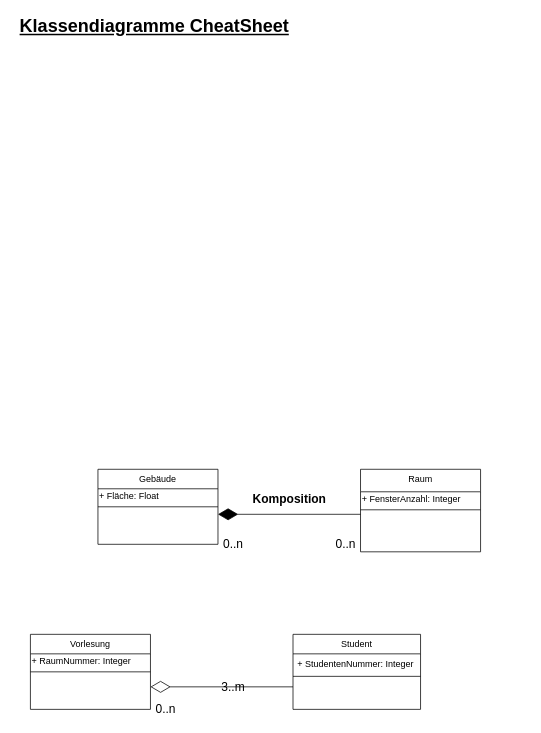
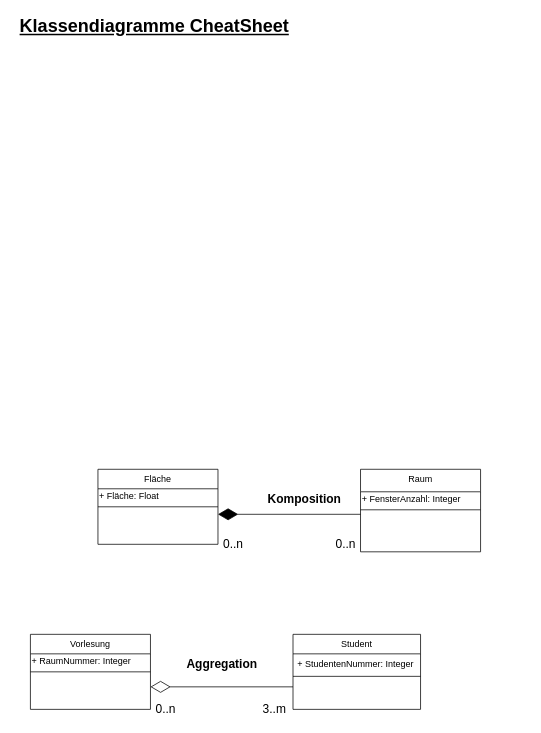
  <mxCell id="0" />
  <mxCell id="1" parent="0" />
  <mxCell id="2" value="Student" style="swimlane;fontStyle=0;align=center;verticalAlign=top;childLayout=stackLayout;horizontal=1;startSize=26;horizontalStack=0;resizeParent=1;resizeLast=0;collapsible=1;marginBottom=0;rounded=0;shadow=0;strokeWidth=1;" parent="1" vertex="1"><mxGeometry x="390" y="845" width="170" height="100" as="geometry"><mxRectangle x="130" y="380" width="160" height="26" as="alternateBounds" /></mxGeometry></mxCell>
  <mxCell id="3" value="+ StudentenNummer: Integer" style="text;align=left;verticalAlign=top;spacingLeft=4;spacingRight=4;overflow=hidden;rotatable=0;points=[[0,0.5],[1,0.5]];portConstraint=eastwest;" parent="2" vertex="1"><mxGeometry y="26" width="170" height="26" as="geometry" /></mxCell>
  <mxCell id="4" value="" style="line;html=1;strokeWidth=1;align=left;verticalAlign=middle;spacingTop=-1;spacingLeft=3;spacingRight=3;rotatable=0;labelPosition=right;points=[];portConstraint=eastwest;" parent="2" vertex="1"><mxGeometry y="52" width="170" height="8" as="geometry" /></mxCell>
  <mxCell id="5" value="Vorlesung" style="swimlane;fontStyle=0;align=center;verticalAlign=top;childLayout=stackLayout;horizontal=1;startSize=26;horizontalStack=0;resizeParent=1;resizeLast=0;collapsible=1;marginBottom=0;rounded=0;shadow=0;strokeWidth=1;" vertex="1" parent="1"><mxGeometry x="40" y="845" width="160" height="100" as="geometry"><mxRectangle x="130" y="380" width="160" height="26" as="alternateBounds" /></mxGeometry></mxCell>
  <mxCell id="6" value="+ RaumNummer: Integer" style="text;html=1;align=left;verticalAlign=middle;resizable=0;points=[];autosize=1;strokeColor=none;fillColor=none;" vertex="1" parent="5"><mxGeometry y="26" width="160" height="20" as="geometry" /></mxCell>
  <mxCell id="7" value="" style="line;html=1;strokeWidth=1;align=left;verticalAlign=middle;spacingTop=-1;spacingLeft=3;spacingRight=3;rotatable=0;labelPosition=right;points=[];portConstraint=eastwest;" vertex="1" parent="5"><mxGeometry y="46" width="160" height="8" as="geometry" /></mxCell>
  <mxCell id="8" value="" style="endArrow=diamondThin;endFill=0;endSize=24;html=1;rounded=0;" edge="1" parent="1"><mxGeometry width="160" relative="1" as="geometry"><mxPoint x="390" y="915" as="sourcePoint" /><mxPoint x="200" y="915" as="targetPoint" /></mxGeometry></mxCell>
+ <mxCell id="9" value="&lt;b&gt;&lt;font style=&quot;font-size: 16px&quot;&gt;Aggregation&lt;/font&gt;&lt;/b&gt;" style="text;html=1;align=center;verticalAlign=middle;resizable=0;points=[];autosize=1;strokeColor=none;fillColor=none;" vertex="1" parent="1"><mxGeometry x="240" y="875" width="110" height="20" as="geometry" /></mxCell>
  <mxCell id="10" value="Raum" style="swimlane;fontStyle=0;align=center;verticalAlign=top;childLayout=stackLayout;horizontal=1;startSize=30;horizontalStack=0;resizeParent=1;resizeLast=0;collapsible=1;marginBottom=0;rounded=0;shadow=0;strokeWidth=1;" vertex="1" parent="1"><mxGeometry x="480" y="625" width="160" height="110" as="geometry"><mxRectangle x="130" y="380" width="160" height="26" as="alternateBounds" /></mxGeometry></mxCell>
  <mxCell id="11" value="+ FensterAnzahl: Integer" style="text;html=1;align=left;verticalAlign=middle;resizable=0;points=[];autosize=1;strokeColor=none;fillColor=none;fontSize=12;" vertex="1" parent="10"><mxGeometry y="30" width="160" height="20" as="geometry" /></mxCell>
  <mxCell id="12" value="" style="line;html=1;strokeWidth=1;align=left;verticalAlign=middle;spacingTop=-1;spacingLeft=3;spacingRight=3;rotatable=0;labelPosition=right;points=[];portConstraint=eastwest;" vertex="1" parent="10"><mxGeometry y="50" width="160" height="8" as="geometry" /></mxCell>
- <mxCell id="13" value="Gebäude" style="swimlane;fontStyle=0;align=center;verticalAlign=top;childLayout=stackLayout;horizontal=1;startSize=26;horizontalStack=0;resizeParent=1;resizeLast=0;collapsible=1;marginBottom=0;rounded=0;shadow=0;strokeWidth=1;" vertex="1" parent="1"><mxGeometry x="130" y="625" width="160" height="100" as="geometry"><mxRectangle x="130" y="380" width="160" height="26" as="alternateBounds" /></mxGeometry></mxCell>
+ <mxCell id="13" value="Fläche" style="swimlane;fontStyle=0;align=center;verticalAlign=top;childLayout=stackLayout;horizontal=1;startSize=26;horizontalStack=0;resizeParent=1;resizeLast=0;collapsible=1;marginBottom=0;rounded=0;shadow=0;strokeWidth=1;" vertex="1" parent="1"><mxGeometry x="130" y="625" width="160" height="100" as="geometry"><mxRectangle x="130" y="380" width="160" height="26" as="alternateBounds" /></mxGeometry></mxCell>
  <mxCell id="14" value="+ Fläche: Float" style="text;html=1;align=left;verticalAlign=middle;resizable=0;points=[];autosize=1;strokeColor=none;fillColor=none;" vertex="1" parent="13"><mxGeometry y="26" width="160" height="20" as="geometry" /></mxCell>
  <mxCell id="15" value="" style="line;html=1;strokeWidth=1;align=left;verticalAlign=middle;spacingTop=-1;spacingLeft=3;spacingRight=3;rotatable=0;labelPosition=right;points=[];portConstraint=eastwest;" vertex="1" parent="13"><mxGeometry y="46" width="160" height="8" as="geometry" /></mxCell>
- <mxCell id="16" value="&lt;b&gt;&lt;font style=&quot;font-size: 16px&quot;&gt;Komposition&lt;/font&gt;&lt;/b&gt;" style="text;html=1;align=center;verticalAlign=middle;resizable=0;points=[];autosize=1;strokeColor=none;fillColor=none;" vertex="1" parent="1"><mxGeometry x="330" y="655" width="110" height="20" as="geometry" /></mxCell>
+ <mxCell id="16" value="&lt;b&gt;&lt;font style=&quot;font-size: 16px&quot;&gt;Komposition&lt;/font&gt;&lt;/b&gt;" style="text;html=1;align=center;verticalAlign=middle;resizable=0;points=[];autosize=1;strokeColor=none;fillColor=none;" vertex="1" parent="1"><mxGeometry x="350" y="655" width="110" height="20" as="geometry" /></mxCell>
  <mxCell id="17" value="0..n" style="text;html=1;align=center;verticalAlign=middle;resizable=0;points=[];autosize=1;strokeColor=none;fillColor=none;fontSize=16;" vertex="1" parent="1"><mxGeometry x="200" y="935" width="40" height="20" as="geometry" /></mxCell>
- <mxCell id="18" value="3..m" style="text;html=1;align=center;verticalAlign=middle;resizable=0;points=[];autosize=1;strokeColor=none;fillColor=none;fontSize=16;" vertex="1" parent="1"><mxGeometry x="285" y="905" width="50" height="20" as="geometry" /></mxCell>
+ <mxCell id="18" value="3..m" style="text;html=1;align=center;verticalAlign=middle;resizable=0;points=[];autosize=1;strokeColor=none;fillColor=none;fontSize=16;" vertex="1" parent="1"><mxGeometry x="340" y="935" width="50" height="20" as="geometry" /></mxCell>
  <mxCell id="19" value="0..n" style="text;html=1;align=center;verticalAlign=middle;resizable=0;points=[];autosize=1;strokeColor=none;fillColor=none;fontSize=16;" vertex="1" parent="1"><mxGeometry x="290" y="715" width="40" height="20" as="geometry" /></mxCell>
  <mxCell id="20" value="0..n" style="text;html=1;align=center;verticalAlign=middle;resizable=0;points=[];autosize=1;strokeColor=none;fillColor=none;fontSize=16;" vertex="1" parent="1"><mxGeometry x="440" y="715" width="40" height="20" as="geometry" /></mxCell>
  <mxCell id="21" value="&lt;font style=&quot;font-size: 24px&quot;&gt;&lt;b&gt;&lt;u&gt;Klassendiagramme CheatSheet&lt;/u&gt;&lt;/b&gt;&lt;/font&gt;" style="text;html=1;align=center;verticalAlign=middle;resizable=0;points=[];autosize=1;strokeColor=none;fillColor=none;fontSize=16;" vertex="1" parent="1"><mxGeometry x="20" y="20" width="370" height="30" as="geometry" /></mxCell>
  <mxCell id="22" value="" style="endArrow=diamondThin;endFill=1;endSize=24;html=1;rounded=0;fontSize=12;" edge="1" parent="1"><mxGeometry width="160" relative="1" as="geometry"><mxPoint x="480" y="685" as="sourcePoint" /><mxPoint x="290" y="685" as="targetPoint" /><Array as="points" /></mxGeometry></mxCell>
  <mxCell id="23" value="" style="shape=image;verticalLabelPosition=bottom;labelBackgroundColor=default;verticalAlign=top;aspect=fixed;imageAspect=0;image=https://upload.wikimedia.org/wikipedia/commons/thumb/f/fe/UmlCd_Klassendiagramm-1.svg/1920px-UmlCd_Klassendiagramm-1.svg.png;" vertex="1" parent="1"><mxGeometry x="50" y="135" width="648.02" height="410" as="geometry" /></mxCell>
